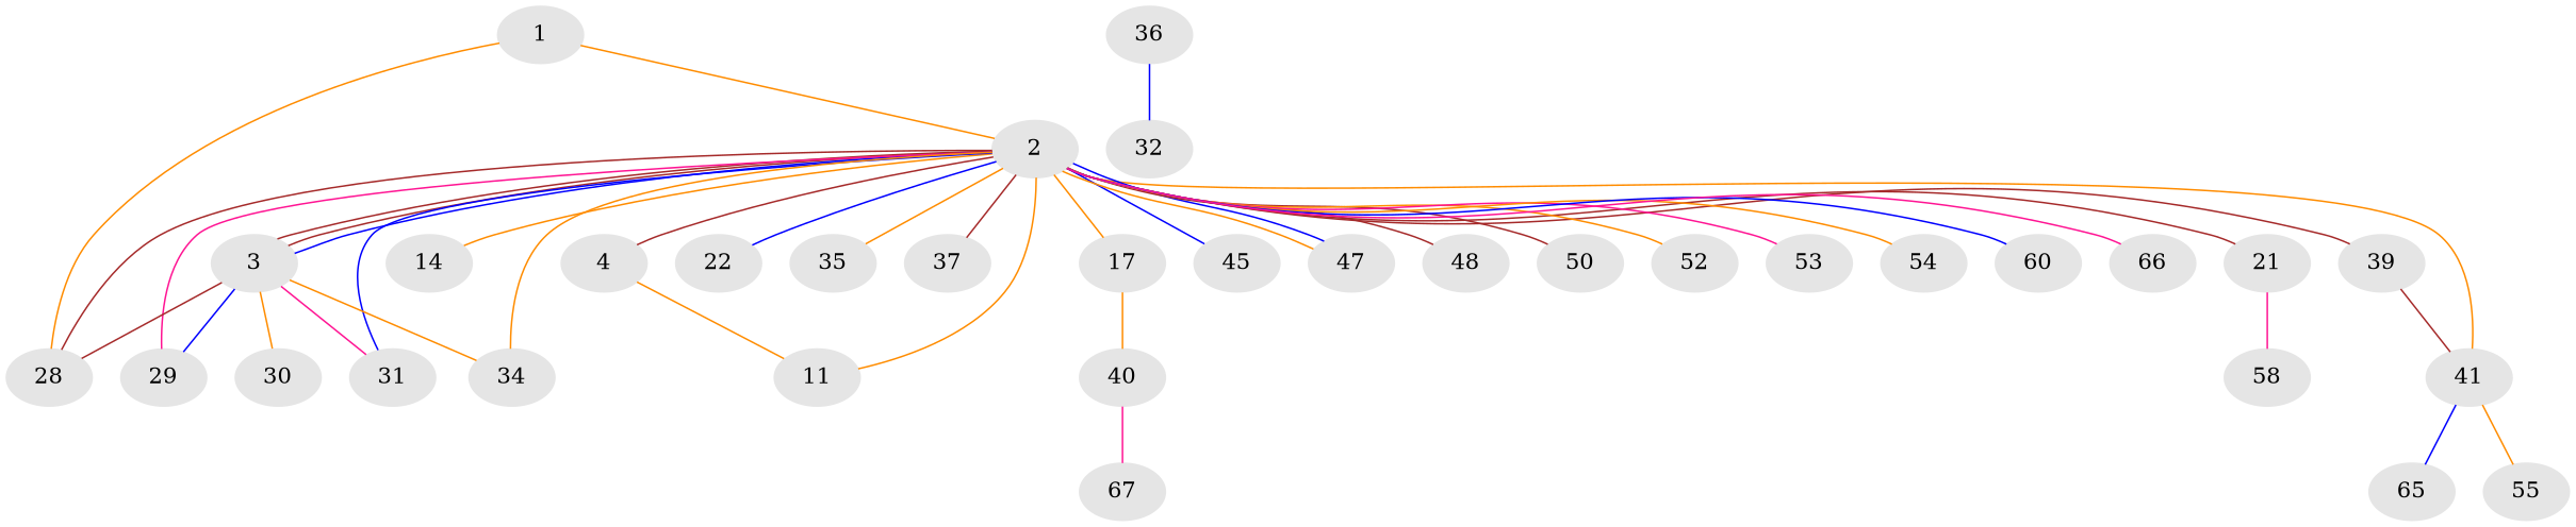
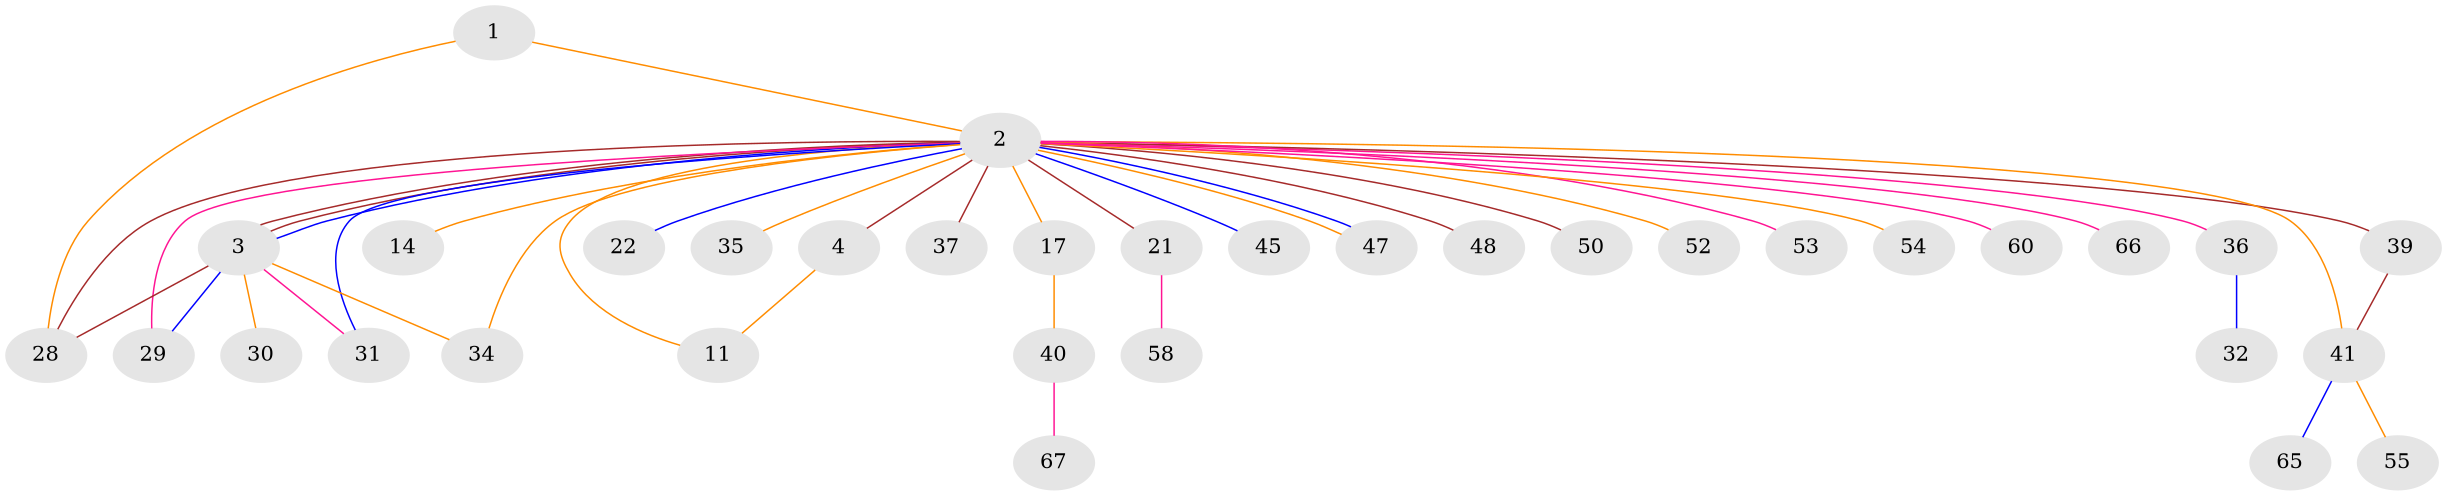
  graph {
    node [color=gray90 style=filled]
    edge [color=darkorange]
    2 [super="+7+5+23+68+16+38+13+51+69+8+18+6+10+19+24"]
    28
    3 [super="+25+44+12+9"]
    4 [super="+33"]
    11
    14
    17
    21
    22
    29
    31
    34 [super="+46"]
    35
    36
    37
    39
    41
    45 [super="+61+63+62"]
    47
    48 [super="+49"]
    50
    52
    53
    54
    60
    66
    1
    30
    40
    58
    32
    55
    65
    67
    2 -- 28 [color=brown]
    2 -- 3 [color=brown weight=3]
    2 -- 3 [color=brown]
    2 -- 3 [color=blue]
    2 -- 4 [color=brown]
    2 -- 11
    2 -- 14
    2 -- 17
    2 -- 21 [color=brown]
    2 -- 22 [color=blue]
    2 -- 29 [color=deeppink]
    2 -- 31 [color=blue]
    2 -- 34
    2 -- 35
+   2 -- 36 [color=deeppink]
    2 -- 37 [color=brown]
    2 -- 39 [color=brown]
    2 -- 41 [weight=2]
    2 -- 45 [color=blue]
    2 -- 47
    2 -- 47 [color=blue]
    2 -- 48 [color=brown]
    2 -- 50 [color=brown]
    2 -- 52
    2 -- 53 [color=deeppink]
    2 -- 54
-   2 -- 60 [color=blue]
+   2 -- 60 [color=deeppink]
    2 -- 66 [color=deeppink]
    3 -- 28 [color=brown]
    3 -- 29 [color=blue]
    3 -- 31 [color=deeppink]
    3 -- 34
    3 -- 30
    4 -- 11
    17 -- 40
    21 -- 58 [color=deeppink]
    36 -- 32 [color=blue weight=2]
    39 -- 41 [color=brown]
    41 -- 55
    41 -- 65 [color=blue]
    1 -- 2
    1 -- 28
    40 -- 67 [color=deeppink]
  }
